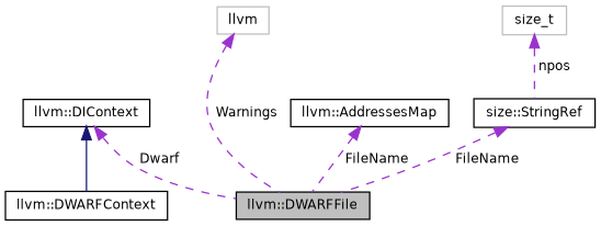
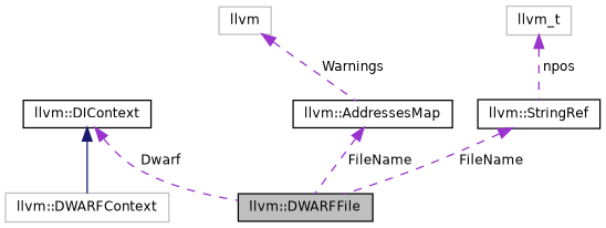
  digraph {
    node [color=black fontname=Helvetica fontsize=10 shape=record]
    edge [color=darkorchid3 dir=back fontname=Helvetica fontsize=10 labelfontname=Helvetica labelfontsize=10 style=dashed]
    n1 [fillcolor=grey75 fontcolor=black height=0.2 label="llvm::DWARFFile" style=filled width=0.4]
-   n2 [height=0.2 label="llvm::DWARFContext" width=0.4]
+   n2 [color=grey75 height=0.2 label="llvm::DWARFContext" width=0.4]
    n3 [height=0.2 label="llvm::DIContext" width=0.4]
    n4 [height=0.2 label="llvm::AddressesMap" width=0.4]
    n5 [color=grey75 height=0.2 label=llvm width=0.4]
-   n6 [height=0.2 label="size::StringRef" width=0.4]
-   n7 [color=grey75 height=0.2 label=size_t width=0.4]
+   n6 [height=0.2 label="llvm::StringRef" width=0.4]
+   n7 [color=grey75 height=0.2 label=llvm_t width=0.4]
    n3 -> n1 [label=" Dwarf"]
    n3 -> n2 [color=midnightblue style=solid]
    n4 -> n1 [label=" FileName"]
-   n5 -> n1 [label=" Warnings"]
+   n5 -> n4 [label=" Warnings"]
    n6 -> n1 [label=" FileName"]
    n7 -> n6 [label=" npos"]
  }
